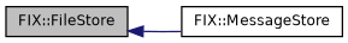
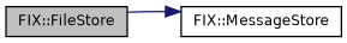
  digraph {
    rankdir=LR
    node [color=black fontname=Helvetica fontsize=10 shape=record style=filled]
    n1 [fillcolor=grey75 fontcolor=black height=0.2 label="FIX::FileStore" width=0.4]
    n2 [fillcolor=white height=0.2 label="FIX::MessageStore" width=0.4]
-   n1 -> n2 [color=midnightblue dir=back fontname=Helvetica fontsize=10 labelfontname=Helvetica labelfontsize=10 style=solid]
+   n2 -> n1 [color=midnightblue dir=back fontname=Helvetica fontsize=10 labelfontname=Helvetica labelfontsize=10 style=solid]
  }
